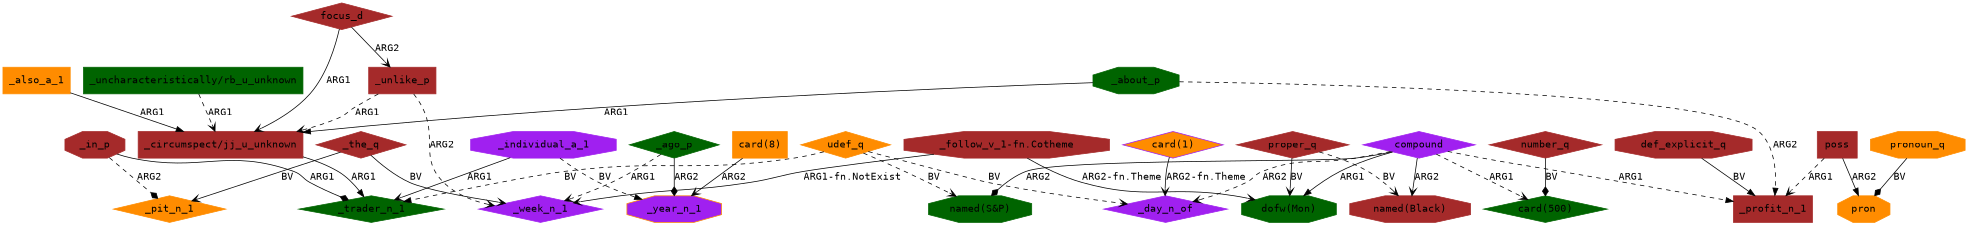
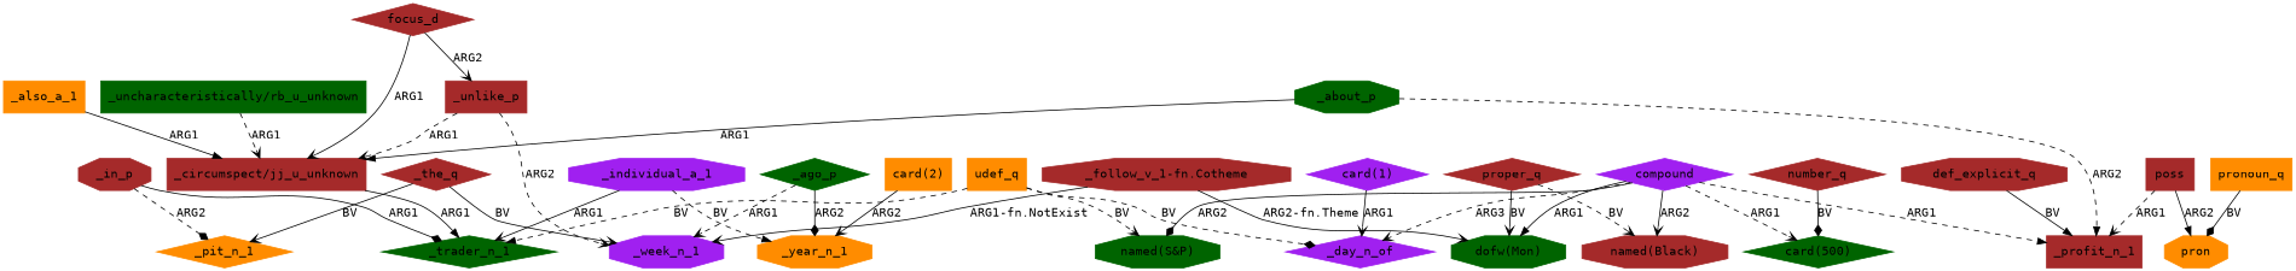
  digraph {
    fontname="DejaVu Sans Mono"
    node [color=brown fontname="DejaVu Sans Mono" shape=diamond style=filled]
    edge [arrowhead=vee fontname="DejaVu Sans Mono" style=solid]
    _in_p [shape=octagon]
    _trader_n_1 [color=darkgreen]
    _pit_n_1 [color=darkorange]
    _unlike_p [shape=box]
-   _week_n_1 [color=purple]
+   _week_n_1 [color=purple shape=octagon]
    "_circumspect/jj_u_unknown" [shape=box]
    def_explicit_q [shape=octagon]
    _profit_n_1 [shape=box]
    poss [shape=box]
    pron [color=darkorange shape=octagon]
    "_follow_v_1-fn.Cotheme" [shape=octagon]
    "dofw(Mon)" [color=darkgreen shape=octagon]
-   udef_q [color=darkorange]
+   udef_q [color=darkorange shape=box]
    _day_n_of [color=purple]
    "named(S&P)" [color=darkgreen shape=octagon]
-   _year_n_1 [color=darkorange shape=octagon fillcolor=purple]
+   _year_n_1 [color=darkorange shape=octagon]
    focus_d
    _ago_p [color=darkgreen]
-   "card(1)" [color=purple fillcolor=darkorange]
+   "card(1)" [color=purple]
    compound [color=purple]
    "named(Black)" [shape=octagon]
    "card(500)" [color=darkgreen]
    proper_q
    _about_p [color=darkgreen shape=octagon]
    number_q
    _also_a_1 [color=darkorange shape=box]
    _individual_a_1 [color=purple shape=octagon]
-   pronoun_q [color=darkorange shape=octagon]
-   "card(2)" [color=darkorange shape=box label="card(8)"]
+   pronoun_q [color=darkorange shape=box]
+   "card(2)" [color=darkorange shape=box]
    _the_q
    "_uncharacteristically/rb_u_unknown" [color=darkgreen shape=box]
    _in_p -> _trader_n_1 [arrowhead=diamond label=ARG1]
    _in_p -> _pit_n_1 [arrowhead=diamond label=ARG2 style=dashed]
    _unlike_p -> _week_n_1 [label=ARG2 style=dashed]
    _unlike_p -> "_circumspect/jj_u_unknown" [label=ARG1 style=dashed]
    "_circumspect/jj_u_unknown" -> _trader_n_1 [arrowhead=normal label=ARG1]
    def_explicit_q -> _profit_n_1 [arrowhead=normal label=BV]
    poss -> _profit_n_1 [label=ARG1 style=dashed]
    poss -> pron [arrowhead=normal label=ARG2]
    "_follow_v_1-fn.Cotheme" -> _week_n_1 [label="ARG1-fn.NotExist"]
    "_follow_v_1-fn.Cotheme" -> "dofw(Mon)" [label="ARG2-fn.Theme"]
    udef_q -> _trader_n_1 [arrowhead=normal label=BV style=dashed]
-   udef_q -> _day_n_of [label=BV style=dashed]
+   udef_q -> _day_n_of [arrowhead=diamond label=BV style=dashed]
    udef_q -> "named(S&P)" [label=BV style=dashed]
    focus_d -> _unlike_p [label=ARG2]
    focus_d -> "_circumspect/jj_u_unknown" [label=ARG1]
    _ago_p -> _week_n_1 [label=ARG1 style=dashed]
    _ago_p -> _year_n_1 [arrowhead=diamond label=ARG2]
-   "card(1)" -> _day_n_of [label="ARG2-fn.Theme"]
+   "card(1)" -> _day_n_of [label=ARG1]
    compound -> _profit_n_1 [arrowhead=normal label=ARG1 style=dashed]
    compound -> "dofw(Mon)" [arrowhead=normal label=ARG1]
-   compound -> _day_n_of [label=ARG2 style=dashed]
+   compound -> _day_n_of [label=ARG3 style=dashed]
    compound -> "named(S&P)" [arrowhead=diamond label=ARG2]
    compound -> "named(Black)" [label=ARG2]
    compound -> "card(500)" [label=ARG1 style=dashed]
    proper_q -> "dofw(Mon)" [label=BV]
    proper_q -> "named(Black)" [label=BV style=dashed]
    _about_p -> "_circumspect/jj_u_unknown" [arrowhead=normal label=ARG1]
    _about_p -> _profit_n_1 [arrowhead=normal label=ARG2 style=dashed]
    number_q -> "card(500)" [arrowhead=diamond label=BV]
    _also_a_1 -> "_circumspect/jj_u_unknown" [arrowhead=normal label=ARG1]
    _individual_a_1 -> _trader_n_1 [label=ARG1]
    _individual_a_1 -> _year_n_1 [arrowhead=normal label=BV style=dashed]
    pronoun_q -> pron [arrowhead=diamond label=BV]
    "card(2)" -> _year_n_1 [label=ARG2]
    _the_q -> _pit_n_1 [label=BV]
    _the_q -> _week_n_1 [label=BV]
    "_uncharacteristically/rb_u_unknown" -> "_circumspect/jj_u_unknown" [label=ARG1 style=dashed]
  }
